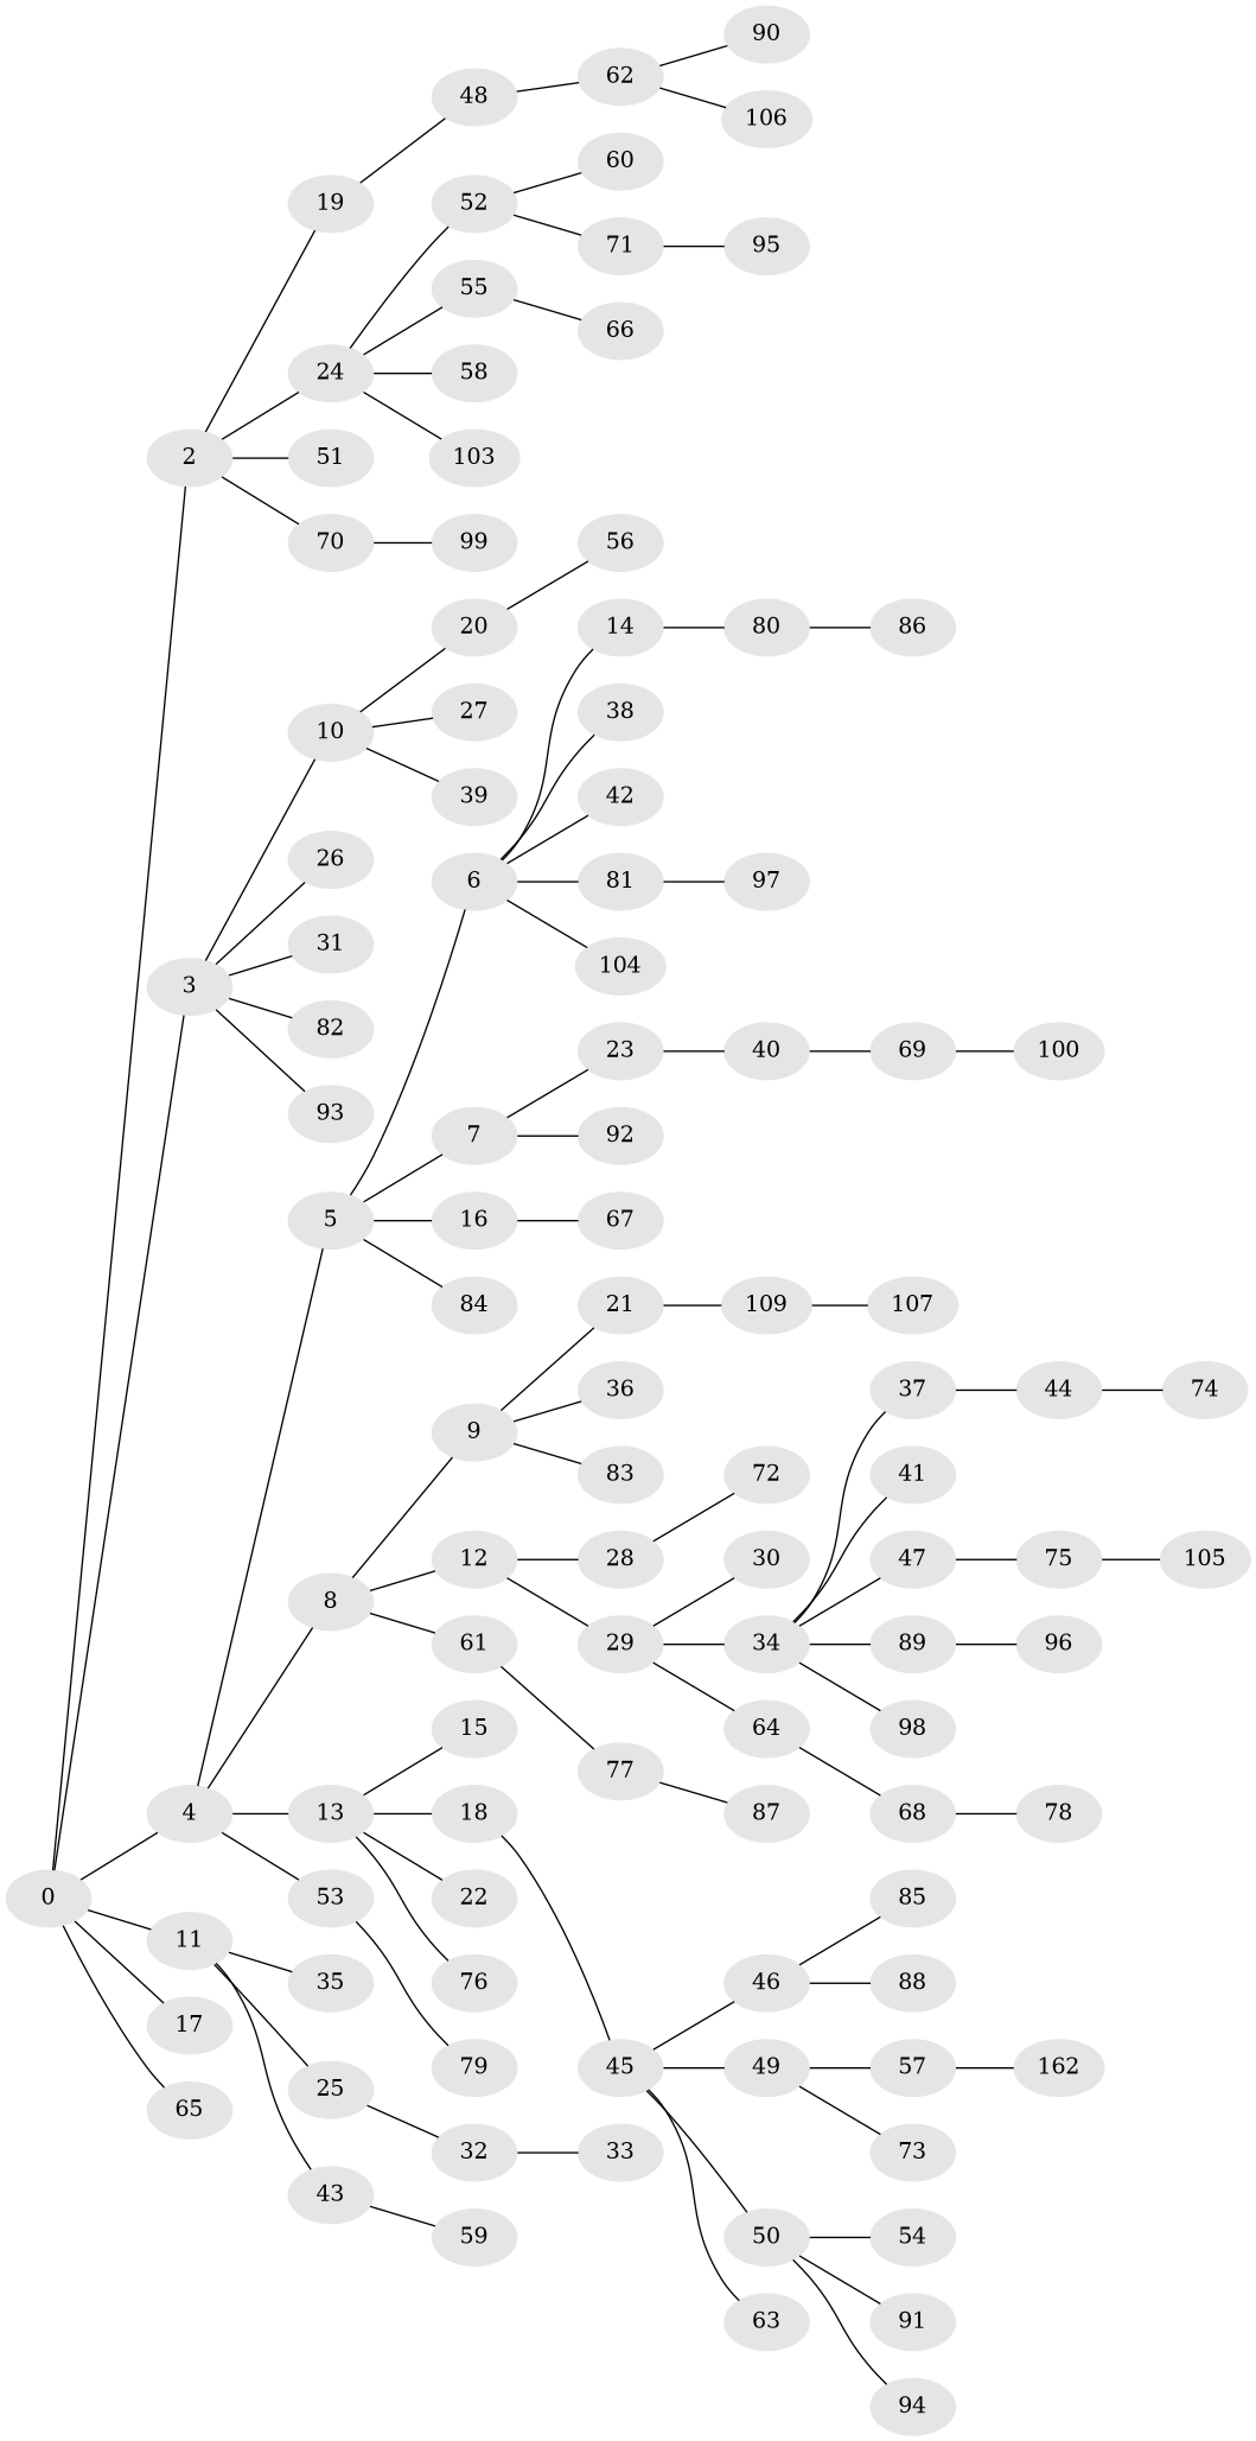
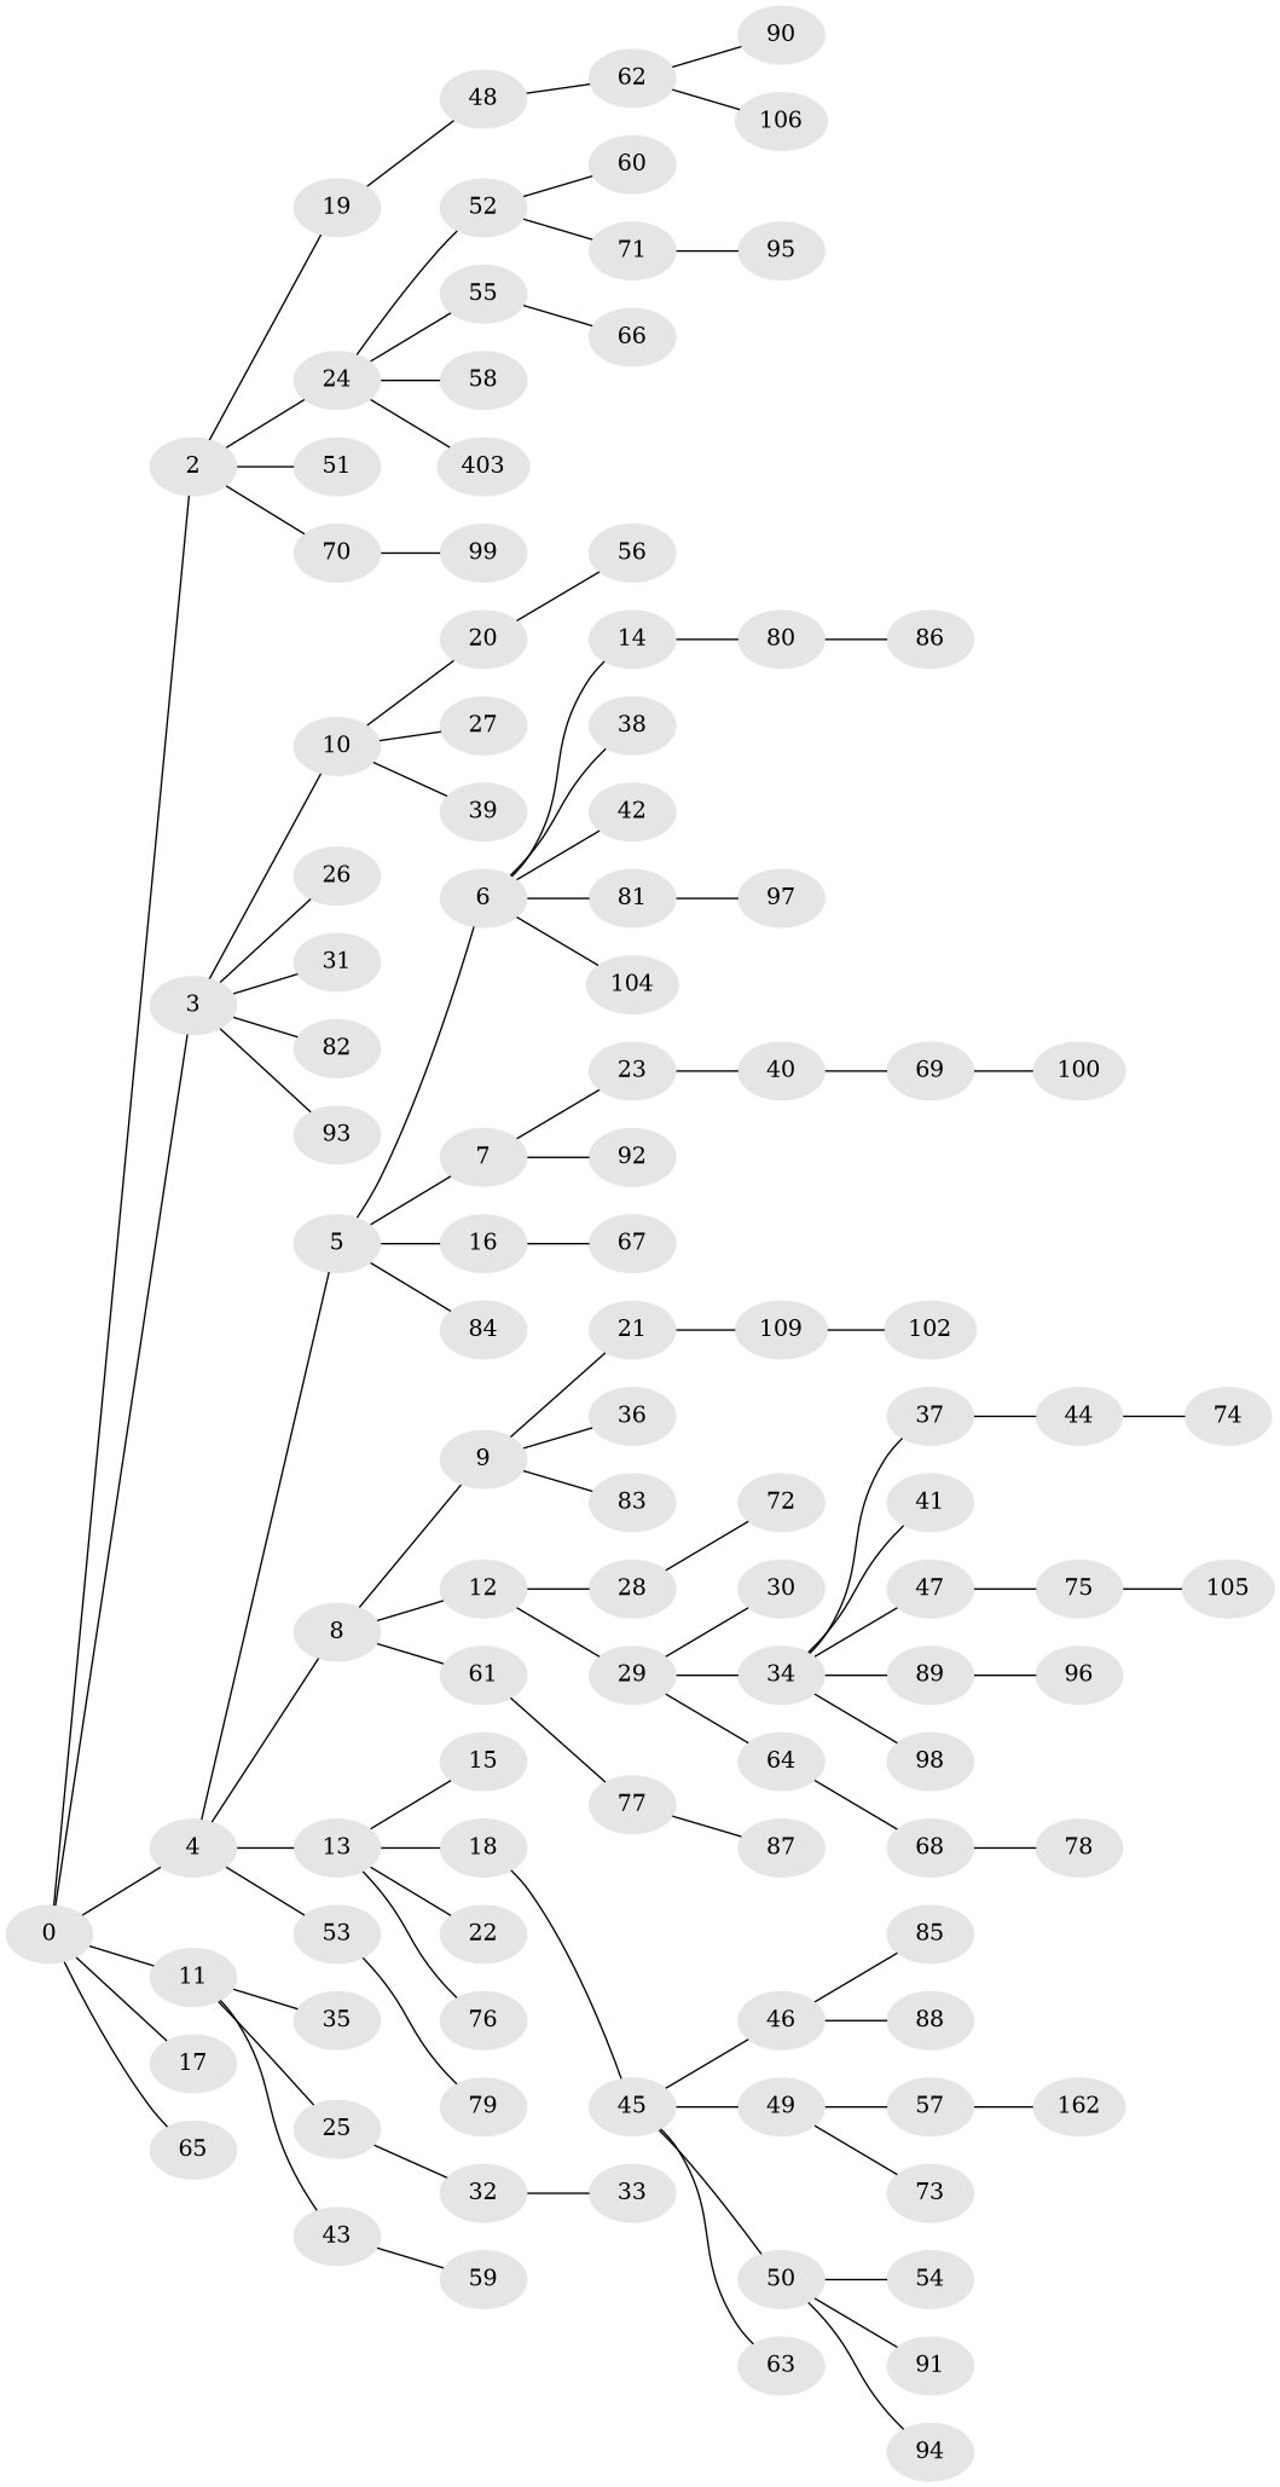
  graph {
    rankdir=LR
    node [color=gray90 style=filled]
    n1 [label=0]
    2
    3
    4
    11
    17
    65
    19
    24
    51
    70
    10
    26
    31
    82
    93
    5
    8
    13
    53
    35
    25
    43
    48
    52
    55
    58
-   103
+   103 [label=403]
    99
    20
    27
    39
    6
    7
    16
    84
    9
    12
    61
    15
    18
    22
    76
    79
    14
    38
    42
    81
    104
    23
    92
    67
    80
    97
    40
    21
    36
    83
    28
    29
    77
    n62 [label=109]
    56
    32
    59
    72
    30
    34
    64
    45
    86
    46
    49
    50
    63
    62
-   107
+   107 [label=102]
    69
    60
    71
    66
    33
    37
    41
    47
    89
    98
    68
    44
    75
    96
    74
    100
    85
    88
    57
    73
    54
    91
    94
    105
    90
    106
    n104 [label=162]
    95
    87
    78
    n1 -- 2
    n1 -- 3
    n1 -- 4
    n1 -- 11
    n1 -- 17
    n1 -- 65
    2 -- 19
    2 -- 24
    2 -- 51
    2 -- 70
    3 -- 10
    3 -- 26
    3 -- 31
    3 -- 82
    3 -- 93
    4 -- 5
    4 -- 8
    4 -- 13
    4 -- 53
    11 -- 35
    11 -- 25
    11 -- 43
    19 -- 48
    24 -- 52
    24 -- 55
    24 -- 58
    24 -- 103
    70 -- 99
    10 -- 20
    10 -- 27
    10 -- 39
    5 -- 6
    5 -- 7
    5 -- 16
    5 -- 84
    8 -- 9
    8 -- 12
    8 -- 61
    13 -- 15
    13 -- 18
    13 -- 22
    13 -- 76
    53 -- 79
    25 -- 32
    43 -- 59
    48 -- 62
    52 -- 60
    52 -- 71
    55 -- 66
    20 -- 56
    6 -- 14
    6 -- 38
    6 -- 42
    6 -- 81
    6 -- 104
    7 -- 23
    7 -- 92
    16 -- 67
    9 -- 21
    9 -- 36
    9 -- 83
    12 -- 28
    12 -- 29
    61 -- 77
    18 -- 45
    14 -- 80
    81 -- 97
    23 -- 40
    80 -- 86
    40 -- 69
    21 -- n62
    28 -- 72
    29 -- 30
    29 -- 34
    29 -- 64
    77 -- 87
    n62 -- 107
    32 -- 33
    34 -- 37
    34 -- 41
    34 -- 47
    34 -- 89
    34 -- 98
    64 -- 68
    45 -- 46
    45 -- 49
    45 -- 50
    45 -- 63
    46 -- 85
    46 -- 88
    49 -- 57
    49 -- 73
    50 -- 54
    50 -- 91
    50 -- 94
    62 -- 90
    62 -- 106
    69 -- 100
    71 -- 95
    37 -- 44
    47 -- 75
    89 -- 96
    68 -- 78
    44 -- 74
    75 -- 105
    57 -- n104
  }
